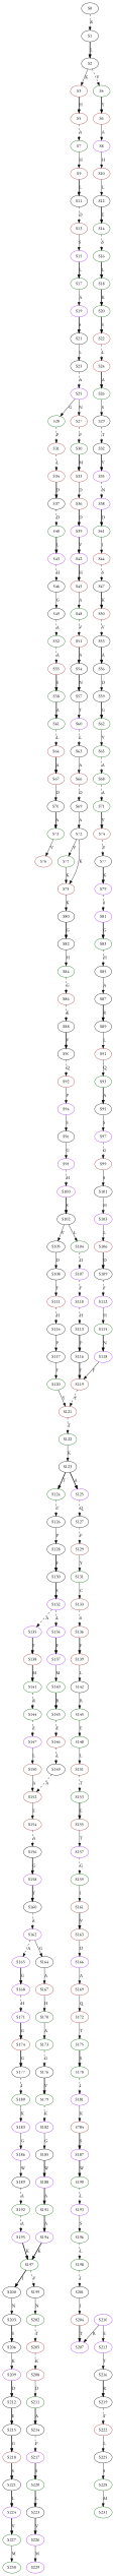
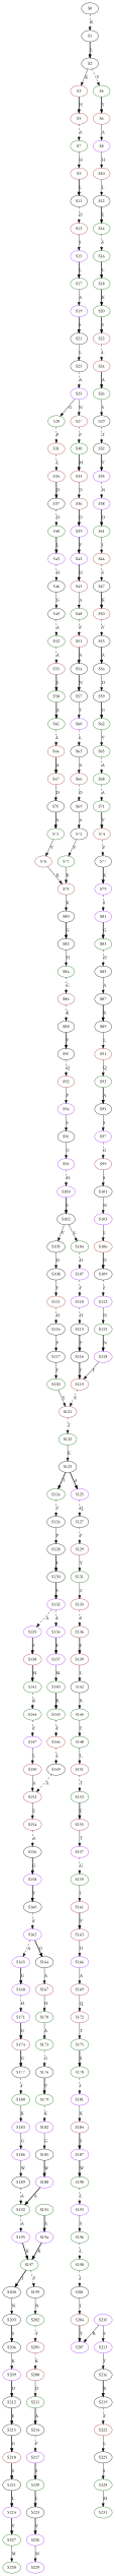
  strict digraph {
    fontname="EB Garamond"
    node [color=black fontname="EB Garamond"]
    edge [fontname="EB Garamond" style=solid]
    S0
    S1
    S2
    S3 [color=brown]
    S4 [color=darkgreen]
    S5 [color=brown]
    S6 [color=brown]
    S7 [color=darkgreen]
    S8 [color=purple]
    S9 [color=brown]
    S10 [color=brown]
    S11
    S12
    S13 [color=brown]
    S14 [color=darkgreen]
    S15 [color=purple]
    S16 [color=darkgreen]
    S17 [color=darkgreen]
    S18 [color=darkgreen]
    S19 [color=purple]
    S20 [color=darkgreen]
    S21
    S22 [color=brown]
    S23
    S24 [color=brown]
    S25 [color=purple]
    S26 [color=darkgreen]
    S27 [color=brown]
    S28 [color=darkgreen]
    S29
    S30 [color=darkgreen]
    S31 [color=brown]
    S32
    S33 [color=brown]
    S34 [color=brown]
    S35 [color=purple]
    S36 [color=brown]
    S37
    S38 [color=purple]
    S39 [color=purple]
    S40 [color=darkgreen]
    S41 [color=darkgreen]
    S42 [color=purple]
    S43 [color=purple]
    S44 [color=brown]
    S45 [color=brown]
    S46
    S47
    S48 [color=darkgreen]
    S49
    S50 [color=brown]
    S51 [color=brown]
    S52 [color=darkgreen]
    S53
    S54
    S55 [color=brown]
    S56
    S57
    S58 [color=darkgreen]
    S59
    S60 [color=purple]
    S61 [color=darkgreen]
    S62 [color=darkgreen]
    S63
    S64 [color=brown]
    S65 [color=darkgreen]
    S66 [color=brown]
    S67 [color=brown]
    S68 [color=darkgreen]
    S69
    S70
    S71 [color=darkgreen]
    S72
    S73 [color=darkgreen]
    S74 [color=brown]
    S75 [color=darkgreen]
    S76 [color=brown]
    S77
    S78 [color=brown]
    S79 [color=purple]
    S80
    S81 [color=purple]
    S82
    S83 [color=darkgreen]
    S84 [color=darkgreen]
    S85
    S86 [color=brown]
    S87
    S88
    S89
    S90
    S91 [color=brown]
    S92 [color=brown]
    S93 [color=darkgreen]
    S94 [color=purple]
    S95
    S96
    S97 [color=purple]
    S98 [color=purple]
    S99 [color=brown]
    S100 [color=purple]
    S101
    S102
    S103 [color=purple]
    S104 [color=darkgreen]
    S105
    S106 [color=brown]
    S107 [color=purple]
    S108
    S109
    S110 [color=purple]
    S111 [color=brown]
    S112 [color=purple]
    S113
    S114
    S115 [color=darkgreen]
    S116
    S117
    S118 [color=purple]
    S119 [color=brown]
    S120 [color=darkgreen]
    S121 [color=brown]
    S122 [color=darkgreen]
    S123
    S124 [color=darkgreen]
    S125 [color=purple]
    S126
    S127
    S128
    S129 [color=brown]
    S130
    S131 [color=darkgreen]
    S132 [color=purple]
    S133 [color=brown]
    S134 [color=purple]
    S135 [color=purple]
    S136 [color=brown]
    S137 [color=purple]
    S138 [color=brown]
    S139 [color=brown]
    S140 [color=darkgreen]
    S141 [color=darkgreen]
    S142
    S143 [color=darkgreen]
    S144 [color=darkgreen]
    S145 [color=darkgreen]
    S146 [color=brown]
    S147 [color=purple]
    S148 [color=darkgreen]
    S149
    S150 [color=brown]
    S151 [color=brown]
    S152 [color=brown]
    S153 [color=darkgreen]
    S154 [color=brown]
    S155 [color=brown]
    S156
    S157 [color=purple]
    S158 [color=purple]
    S159 [color=darkgreen]
    S160
    S161 [color=brown]
    S162 [color=purple]
    S163 [color=brown]
    S164
    S165 [color=purple]
    S166 [color=purple]
    S167 [color=brown]
    S168 [color=purple]
    S169 [color=brown]
    S170 [color=darkgreen]
    S171 [color=purple]
    S172 [color=brown]
    S173 [color=darkgreen]
    S174 [color=brown]
    S175 [color=darkgreen]
    S176
    S177
    S178 [color=darkgreen]
    S179 [color=darkgreen]
    S180 [color=darkgreen]
    S181 [color=purple]
    S182 [color=purple]
    S183 [color=purple]
-   S184 [color=brown label=S784]
+   S184 [color=brown]
    S185
    S186 [color=purple]
    S187 [color=purple]
    S188 [color=purple]
    S189
    S190 [color=darkgreen]
    S191 [color=darkgreen]
    S192 [color=darkgreen]
    S193 [color=purple]
    S194 [color=purple]
    S195 [color=purple]
    S196 [color=darkgreen]
    S197 [color=darkgreen]
    S198 [color=darkgreen]
    S199
    S200
    S201
    S202 [color=darkgreen]
    S203
    S204 [color=brown]
    S205 [color=brown]
    S206
    S207 [color=purple]
    S208 [color=brown]
    S209 [color=purple]
    S211 [color=darkgreen]
    S212
    S210 [color=purple]
    S213 [color=purple]
    S214
    S215
    S216
    S217 [color=purple]
    S218 [color=brown]
    S219
    S220 [color=darkgreen]
    S221
    S222 [color=brown]
    S223
    S224 [color=purple]
    S225
    S226 [color=purple]
    S227 [color=darkgreen]
    S228 [color=darkgreen]
    S229 [color=purple]
    S230 [color=darkgreen]
    S231 [color=darkgreen]
    S0 -> S1 [label=R style=dashed]
    S1 -> S2 [label=L style=bold]
    S2 -> S3 [label=K]
    S2 -> S4 [label=V style=dashed]
    S3 -> S5 [label=H style=bold]
    S4 -> S6 [label=Y style=bold]
    S5 -> S7 [label=A style=dashed]
    S6 -> S8 [label=A]
    S7 -> S9 [label=H]
    S8 -> S10 [label=H]
    S9 -> S11 [label=L style=bold]
    S10 -> S12 [label=L]
    S11 -> S13 [label=D style=dashed]
    S12 -> S14 [label=E style=bold]
    S13 -> S15 [label=S]
    S14 -> S16 [label=S style=dashed]
    S15 -> S17 [label=L style=bold]
    S16 -> S18 [label=L style=bold]
    S17 -> S19 [label=A]
    S18 -> S20 [label=K style=bold]
    S19 -> S21 [label=S style=bold]
    S20 -> S22 [label=S style=bold]
    S21 -> S23 [label=L]
    S22 -> S24 [label=L style=dashed]
    S23 -> S25 [label=A style=dashed]
    S24 -> S26 [label=A style=bold]
    S25 -> S27 [label=N]
    S25 -> S28 [label=G]
    S26 -> S29 [label=S]
    S27 -> S30 [label=P style=dashed]
    S28 -> S31 [label=P style=dashed]
    S29 -> S32 [label=T style=dashed]
    S30 -> S33 [label=M style=bold]
    S31 -> S34 [label=L style=dashed]
    S32 -> S35 [label=V style=bold]
    S33 -> S36 [label=D]
    S34 -> S37 [label=D style=bold]
    S35 -> S38 [label=N style=dashed]
    S36 -> S39 [label=D style=bold]
    S37 -> S40 [label=D style=dashed]
    S38 -> S41 [label=D style=bold]
    S39 -> S42 [label=V style=bold]
    S40 -> S43 [label=L style=bold]
    S41 -> S44 [label=I]
    S42 -> S45 [label=H style=bold]
    S43 -> S46 [label=H style=dashed]
    S44 -> S47 [label=S style=dashed]
    S45 -> S48 [label=A]
    S46 -> S49 [label=G]
    S47 -> S50 [label=K style=bold]
    S48 -> S51 [label=V style=dashed]
    S49 -> S52 [label=A style=dashed]
    S50 -> S53 [label=V style=dashed]
    S51 -> S54 [label=A style=bold]
    S52 -> S55 [label=A style=dashed]
    S53 -> S56 [label=A style=bold]
    S54 -> S57 [label=N style=bold]
    S55 -> S58 [label=S style=bold]
    S56 -> S59 [label=D]
    S57 -> S60 [label=T]
    S58 -> S61 [label=A style=bold]
    S59 -> S62 [label=G style=bold]
    S60 -> S63 [label=L style=dashed]
    S61 -> S64 [label=L style=dashed]
    S62 -> S65 [label=V]
    S63 -> S66 [label=A]
    S64 -> S67 [label=A style=bold]
    S65 -> S68 [label=A style=dashed]
    S66 -> S69 [label=D style=dashed]
    S67 -> S70 [label=D]
    S68 -> S71 [label=A style=dashed]
    S69 -> S72 [label=A]
    S70 -> S73 [label=A style=bold]
    S71 -> S74 [label=V style=bold]
    S72 -> S75 [label=V]
    S73 -> S76 [label=V]
    S74 -> S77 [label=V style=dashed]
    S75 -> S78 [label=K]
-   S72 -> S78 [label=K]
+   S76 -> S78 [label=K]
    S77 -> S79 [label=K style=bold]
    S78 -> S80 [label=K]
    S79 -> S81 [label=S style=dashed]
    S80 -> S82 [label=G style=bold]
    S81 -> S83 [label=G style=bold]
    S82 -> S84 [label=H]
    S83 -> S85 [label=H style=dashed]
    S84 -> S86 [label=G style=dashed]
    S85 -> S87 [label=A]
    S86 -> S88 [label=K style=dashed]
    S87 -> S89 [label=R style=bold]
    S88 -> S90 [label=V style=bold]
    S89 -> S91 [label=L]
    S90 -> S92 [label=Q style=dashed]
    S91 -> S93 [label=Q]
    S92 -> S94 [label=P]
    S93 -> S95 [label=A style=bold]
    S94 -> S96 [label=S]
    S95 -> S97 [label=S]
    S96 -> S98 [label=G]
    S97 -> S99 [label=G style=dashed]
    S98 -> S100 [label=H style=dashed]
    S99 -> S101 [label=S]
    S100 -> S102 [label=S style=bold]
    S101 -> S103 [label=H]
    S102 -> S104 [label=L]
    S102 -> S105 [label=V]
    S103 -> S106 [label=L]
    S104 -> S107 [label=D style=dashed]
    S105 -> S108 [label=D]
    S106 -> S109 [label=D style=bold]
    S107 -> S110 [label=F style=dashed]
    S108 -> S111 [label=F]
    S109 -> S112 [label=F style=dashed]
    S110 -> S113 [label=H style=dashed]
    S111 -> S114 [label=H style=dashed]
    S112 -> S115 [label=H]
    S113 -> S116 [label=P style=bold]
    S114 -> S117 [label=P]
    S115 -> S118 [label=N style=bold]
    S116 -> S119 [label=F style=bold]
    S117 -> S120 [label=F]
    S118 -> S119 [label=F]
    S119 -> S121 [label=Y style=dashed]
    S120 -> S121 [label=Y]
    S121 -> S122 [label=T style=dashed]
    S122 -> S123 [label=K]
    S123 -> S124 [label=T style=bold]
    S123 -> S125 [label=A style=bold]
    S124 -> S126 [label=T style=dashed]
    S125 -> S127 [label=Q style=dashed]
    S126 -> S128 [label=P]
    S127 -> S129 [label=P style=dashed]
    S128 -> S130 [label=F style=bold]
    S129 -> S131 [label=Y]
    S130 -> S132 [label=S style=bold]
    S131 -> S133 [label=C]
    S132 -> S134 [label=L style=dashed]
    S132 -> S135 [label=A style=dashed]
    S133 -> S136 [label=S style=dashed]
    S134 -> S137 [label=F style=bold]
    S135 -> S138 [label=F style=bold]
    S136 -> S139 [label=F style=bold]
    S137 -> S140 [label=M]
    S138 -> S141 [label=M style=bold]
    S139 -> S142 [label=L]
    S140 -> S143 [label=R style=bold]
    S141 -> S144 [label=R style=dashed]
    S142 -> S145 [label=R]
    S143 -> S146 [label=E style=dashed]
    S144 -> S147 [label=E style=dashed]
    S145 -> S148 [label=E]
    S146 -> S149 [label=L style=dashed]
    S147 -> S150 [label=L]
    S148 -> S151 [label=L]
    S149 -> S152 [label=A style=dashed]
    S150 -> S152 [label=A]
    S151 -> S153 [label=T style=dashed]
    S152 -> S154 [label=E]
    S153 -> S155 [label=E style=bold]
    S154 -> S156 [label=A style=dashed]
    S155 -> S157 [label=T]
    S156 -> S158 [label=G style=bold]
    S157 -> S159 [label=G style=dashed]
    S158 -> S160 [label=Y style=bold]
    S159 -> S161 [label=I]
    S160 -> S162 [label=E style=dashed]
    S161 -> S163 [label=V style=bold]
-   S162 -> S164 [label=G]
+   S162 -> S164 [label=G style=bold]
    S162 -> S165 [label=A style=dashed]
    S163 -> S166 [label=D]
    S164 -> S167 [label=A]
    S165 -> S168 [label=G style=bold]
    S166 -> S169 [label=A]
    S167 -> S170 [label=H]
    S168 -> S171 [label=H style=dashed]
    S169 -> S172 [label=Q]
    S170 -> S173 [label=A]
    S171 -> S174 [label=G style=bold]
    S172 -> S175 [label=T]
    S173 -> S176 [label=G style=dashed]
    S174 -> S177 [label=G style=bold]
    S175 -> S178 [label=S style=bold]
    S176 -> S179 [label=V style=bold]
    S177 -> S180 [label=I style=dashed]
    S178 -> S181 [label=I style=dashed]
    S179 -> S182 [label=K style=dashed]
    S180 -> S183 [label=K]
    S181 -> S184 [label=K]
    S182 -> S185 [label=G]
    S183 -> S186 [label=G]
    S184 -> S187 [label=S style=bold]
    S185 -> S188 [label=W style=bold]
    S186 -> S189 [label=W]
    S187 -> S190 [label=W style=bold]
-   S188 -> S191 [label=A style=bold]
+   S188 -> S192 [label=A style=bold]
    S189 -> S192 [label=A style=dashed]
    S190 -> S193 [label=L style=dashed]
    S191 -> S194 [label=A style=bold]
    S192 -> S195 [label=A style=dashed]
    S193 -> S196 [label=S]
    S194 -> S197 [label=K style=bold]
    S195 -> S197 [label=K style=bold]
    S196 -> S198 [label=L style=dashed]
    S197 -> S199 [label=V style=dashed]
    S197 -> S200 [label=I style=bold]
    S198 -> S201 [label=I style=dashed]
    S199 -> S202 [label=N]
    S200 -> S203 [label=N]
    S201 -> S204 [label=I]
    S202 -> S205 [label=T style=dashed]
    S203 -> S206 [label=S style=bold]
    S204 -> S207 [label=T style=bold]
    S205 -> S208 [label=K style=dashed]
    S206 -> S209 [label=K]
    S208 -> S211 [label=D]
    S209 -> S212 [label=D style=bold]
    S211 -> S214 [label=A style=bold]
    S212 -> S215 [label=E style=bold]
    S210 -> S207 [label=R]
    S210 -> S213 [label=E]
    S213 -> S216 [label=T]
    S214 -> S217 [label=P style=dashed]
    S215 -> S218 [label=G style=bold]
    S216 -> S219 [label=R style=bold]
    S217 -> S220 [label=S style=bold]
    S218 -> S221 [label=S style=bold]
    S219 -> S222 [label=T style=dashed]
    S220 -> S223 [label=L style=bold]
    S221 -> S224 [label=L style=bold]
    S222 -> S225 [label=L]
    S223 -> S226 [label=V style=bold]
    S224 -> S227 [label=V style=bold]
    S225 -> S228 [label=S]
    S226 -> S229 [label=M]
    S227 -> S230 [label=M]
    S228 -> S231 [label=M]
  }
